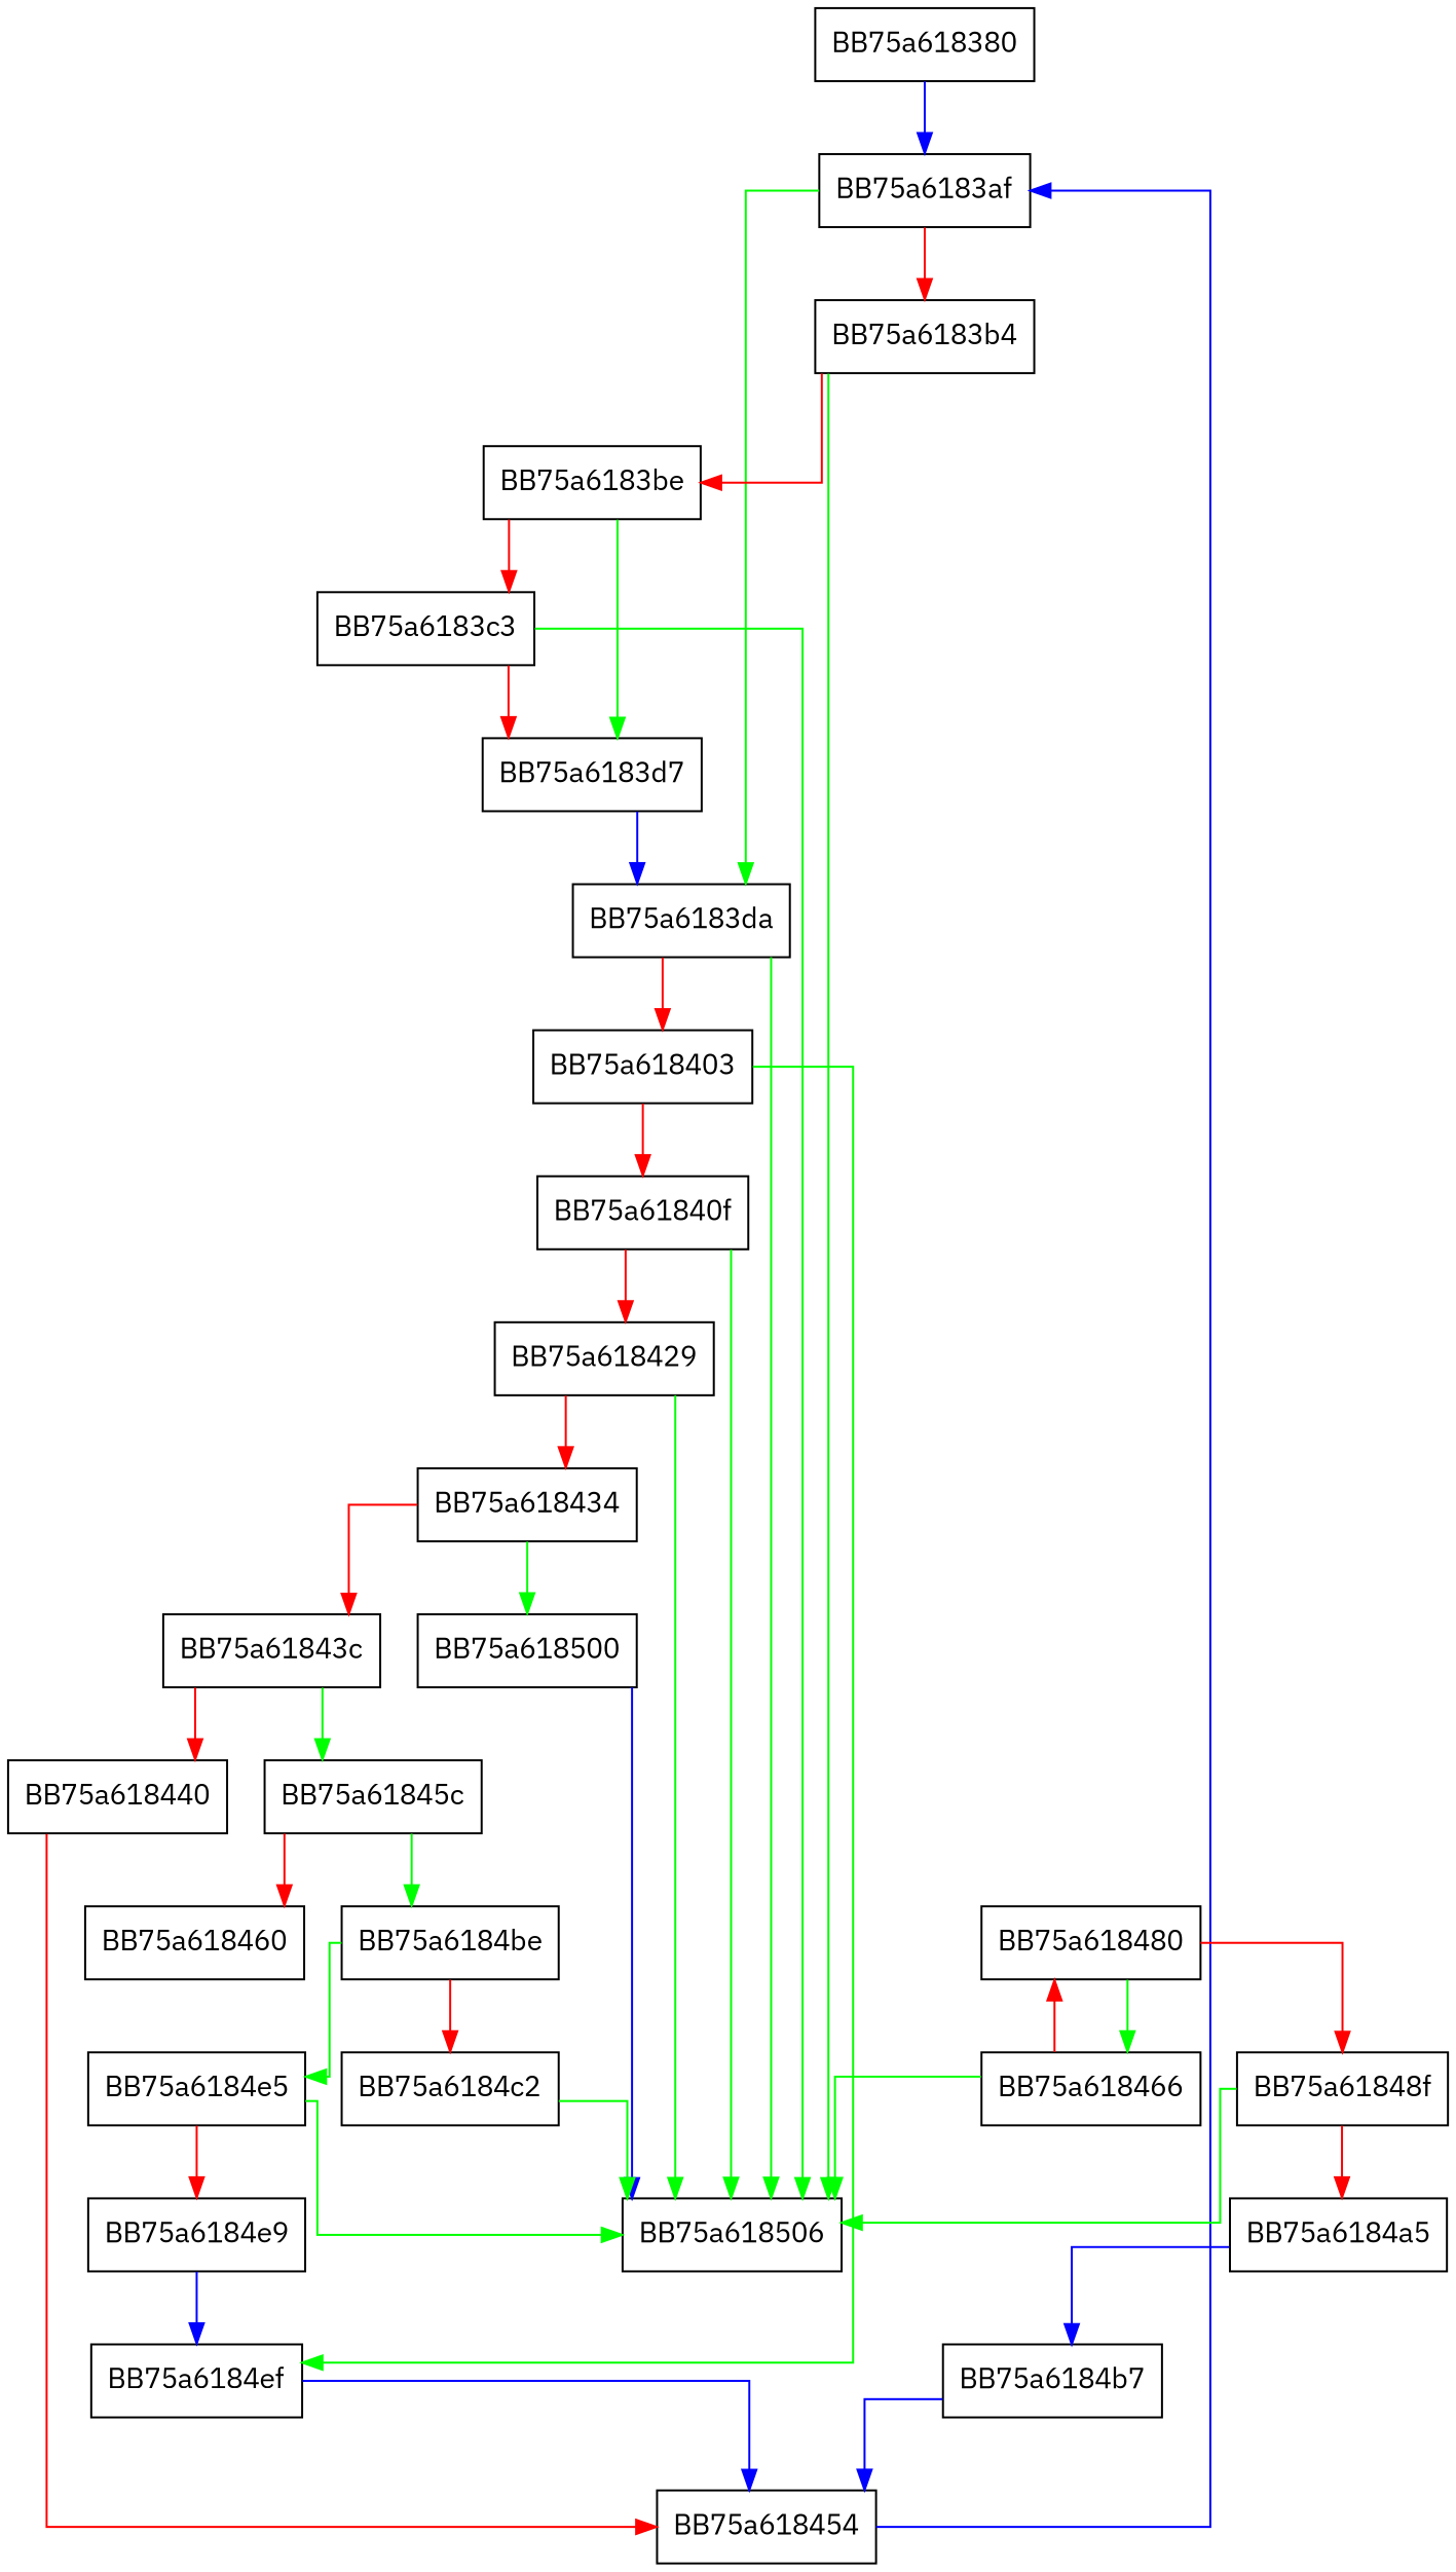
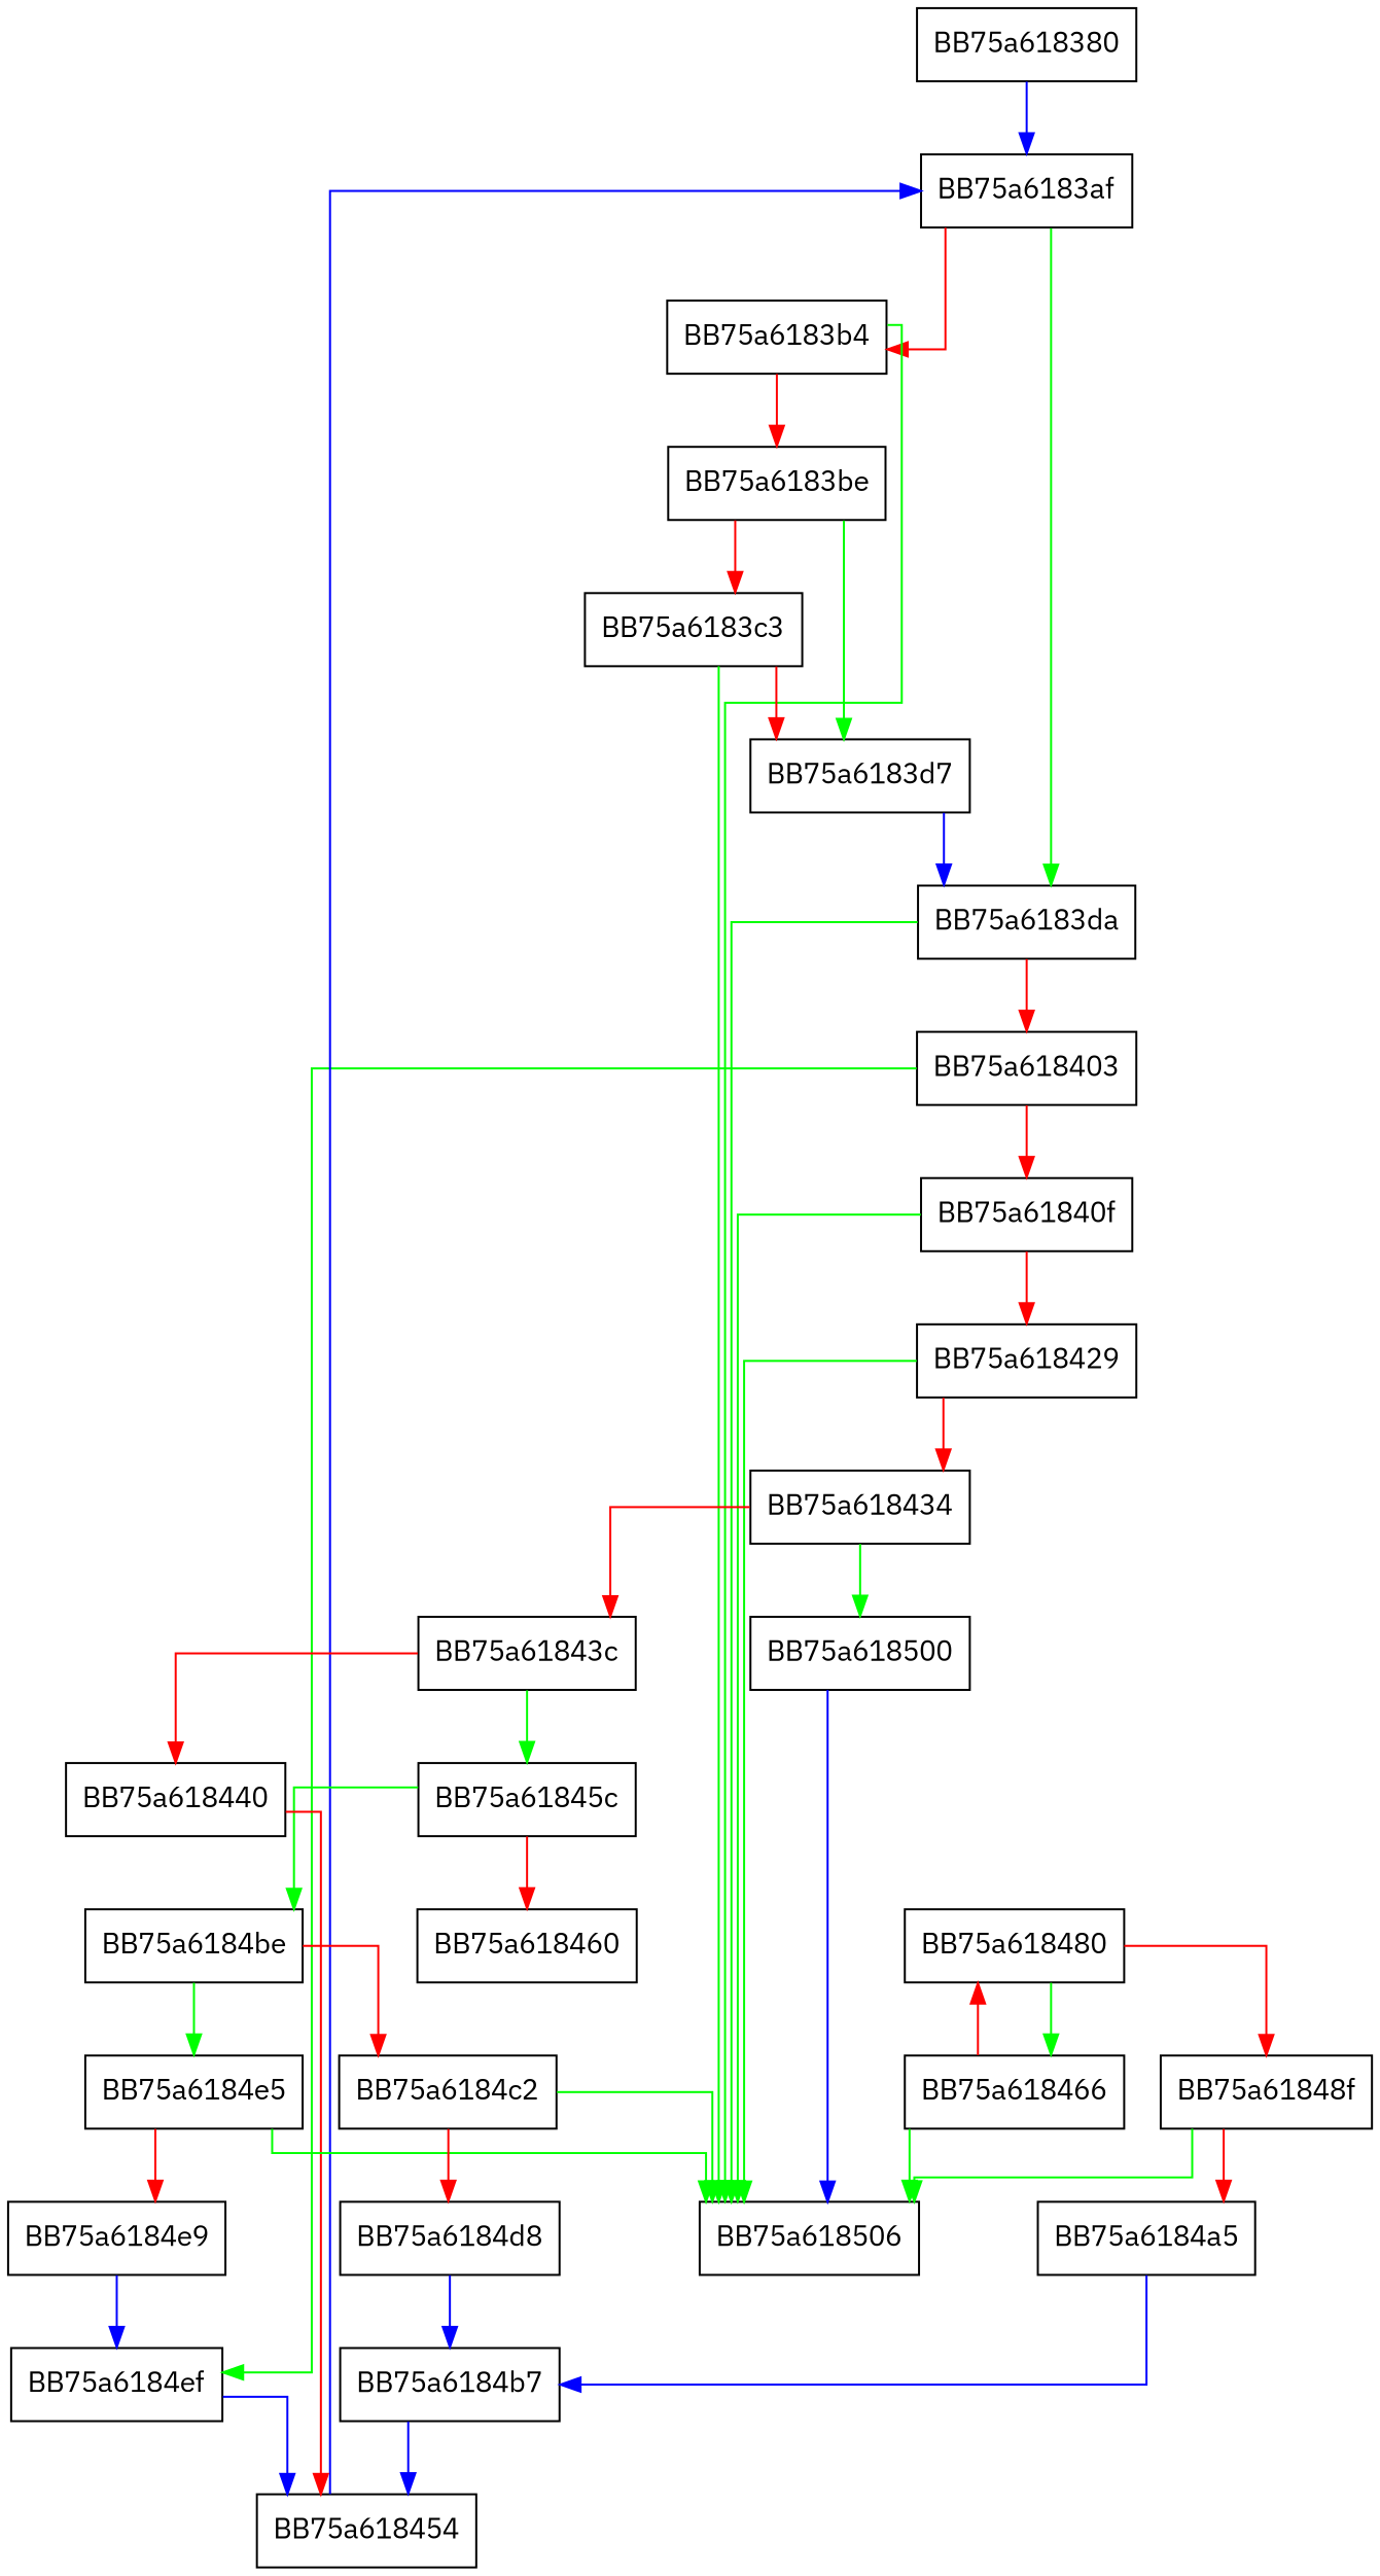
  digraph {
    fontname="IBM Plex Sans"
    splines=ortho
    node [fontname="IBM Plex Sans" shape=box]
    edge [color=red fontname="IBM Plex Sans"]
    BB75a618380
    BB75a6183af
    BB75a6183da
    BB75a6183b4
    BB75a618506
    BB75a618403
    BB75a6183be
    BB75a6184ef
    BB75a61840f
    BB75a6183d7
    BB75a6183c3
    BB75a618454
    BB75a618429
    BB75a618434
    BB75a618500
    BB75a61843c
    BB75a61845c
    BB75a618440
    BB75a6184be
    BB75a618460
    BB75a6184e5
    BB75a6184c2
    BB75a6184e9
+   BB75a6184d8
    BB75a618466
    BB75a618480
    BB75a61848f
    BB75a6184a5
    n29 [label=BB75a6184b7]
    BB75a618380 -> BB75a6183af [color=blue]
    BB75a6183af -> BB75a6183da [color=green]
    BB75a6183af -> BB75a6183b4
    BB75a6183da -> BB75a618506 [color=green]
    BB75a6183da -> BB75a618403
    BB75a6183b4 -> BB75a618506 [color=green]
    BB75a6183b4 -> BB75a6183be
    BB75a618403 -> BB75a6184ef [color=green]
    BB75a618403 -> BB75a61840f
    BB75a6183be -> BB75a6183d7 [color=green]
    BB75a6183be -> BB75a6183c3
    BB75a6184ef -> BB75a618454 [color=blue]
    BB75a61840f -> BB75a618506 [color=green]
    BB75a61840f -> BB75a618429
    BB75a6183d7 -> BB75a6183da [color=blue]
    BB75a6183c3 -> BB75a618506 [color=green]
    BB75a6183c3 -> BB75a6183d7
    BB75a618454 -> BB75a6183af [color=blue]
    BB75a618429 -> BB75a618506 [color=green]
    BB75a618429 -> BB75a618434
    BB75a618434 -> BB75a618500 [color=green]
    BB75a618434 -> BB75a61843c
    BB75a618500 -> BB75a618506 [color=blue]
    BB75a61843c -> BB75a61845c [color=green]
    BB75a61843c -> BB75a618440
    BB75a61845c -> BB75a6184be [color=green]
    BB75a61845c -> BB75a618460
    BB75a618440 -> BB75a618454
    BB75a6184be -> BB75a6184e5 [color=green]
    BB75a6184be -> BB75a6184c2
    BB75a6184e5 -> BB75a618506 [color=green]
    BB75a6184e5 -> BB75a6184e9
    BB75a6184c2 -> BB75a618506 [color=green]
+   BB75a6184c2 -> BB75a6184d8
    BB75a6184e9 -> BB75a6184ef [color=blue]
+   BB75a6184d8 -> n29 [color=blue]
    BB75a618466 -> BB75a618506 [color=green]
    BB75a618466 -> BB75a618480
    BB75a618480 -> BB75a618466 [color=green]
    BB75a618480 -> BB75a61848f
    BB75a61848f -> BB75a618506 [color=green]
    BB75a61848f -> BB75a6184a5
    BB75a6184a5 -> n29 [color=blue]
    n29 -> BB75a618454 [color=blue]
  }
